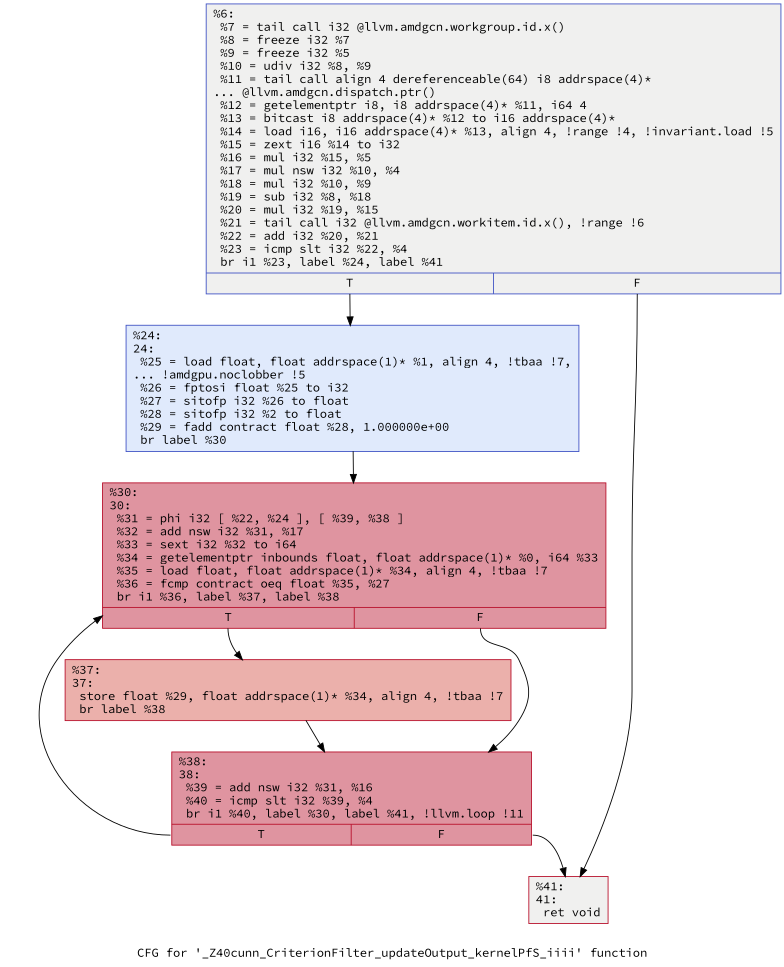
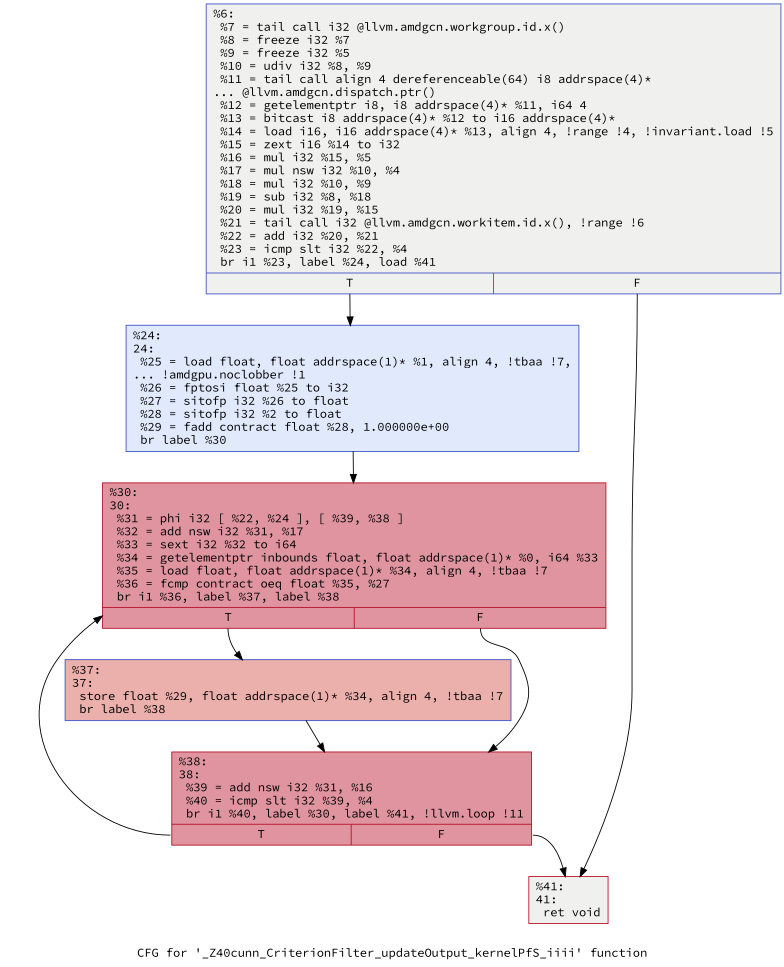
  digraph {
    fontname="Source Code Pro"
    label="CFG for '_Z40cunn_CriterionFilter_updateOutput_kernelPfS_iiii' function"
    node [color="#b70d28ff" fillcolor="#dedcdb70" fontname="Source Code Pro" shape=record style=filled]
    edge [fontname="Source Code Pro" tailport=s0]
-   n1 [color="#3d50c3ff" label="{%6:\l  %7 = tail call i32 @llvm.amdgcn.workgroup.id.x()\l  %8 = freeze i32 %7\l  %9 = freeze i32 %5\l  %10 = udiv i32 %8, %9\l  %11 = tail call align 4 dereferenceable(64) i8 addrspace(4)*\l... @llvm.amdgcn.dispatch.ptr()\l  %12 = getelementptr i8, i8 addrspace(4)* %11, i64 4\l  %13 = bitcast i8 addrspace(4)* %12 to i16 addrspace(4)*\l  %14 = load i16, i16 addrspace(4)* %13, align 4, !range !4, !invariant.load !5\l  %15 = zext i16 %14 to i32\l  %16 = mul i32 %15, %5\l  %17 = mul nsw i32 %10, %4\l  %18 = mul i32 %10, %9\l  %19 = sub i32 %8, %18\l  %20 = mul i32 %19, %15\l  %21 = tail call i32 @llvm.amdgcn.workitem.id.x(), !range !6\l  %22 = add i32 %20, %21\l  %23 = icmp slt i32 %22, %4\l  br i1 %23, label %24, label %41\l|{<s0>T|<s1>F}}"]
-   n2 [color="#3d50c3ff" fillcolor="#b9d0f970" label="{%24:\l24:                                               \l  %25 = load float, float addrspace(1)* %1, align 4, !tbaa !7,\l... !amdgpu.noclobber !5\l  %26 = fptosi float %25 to i32\l  %27 = sitofp i32 %26 to float\l  %28 = sitofp i32 %2 to float\l  %29 = fadd contract float %28, 1.000000e+00\l  br label %30\l}"]
+   n1 [color="#3d50c3ff" label="{%6:\l  %7 = tail call i32 @llvm.amdgcn.workgroup.id.x()\l  %8 = freeze i32 %7\l  %9 = freeze i32 %5\l  %10 = udiv i32 %8, %9\l  %11 = tail call align 4 dereferenceable(64) i8 addrspace(4)*\l... @llvm.amdgcn.dispatch.ptr()\l  %12 = getelementptr i8, i8 addrspace(4)* %11, i64 4\l  %13 = bitcast i8 addrspace(4)* %12 to i16 addrspace(4)*\l  %14 = load i16, i16 addrspace(4)* %13, align 4, !range !4, !invariant.load !5\l  %15 = zext i16 %14 to i32\l  %16 = mul i32 %15, %5\l  %17 = mul nsw i32 %10, %4\l  %18 = mul i32 %10, %9\l  %19 = sub i32 %8, %18\l  %20 = mul i32 %19, %15\l  %21 = tail call i32 @llvm.amdgcn.workitem.id.x(), !range !6\l  %22 = add i32 %20, %21\l  %23 = icmp slt i32 %22, %4\l  br i1 %23, label %24, load %41\l|{<s0>T|<s1>F}}"]
+   n2 [color="#3d50c3ff" fillcolor="#b9d0f970" label="{%24:\l24:                                               \l  %25 = load float, float addrspace(1)* %1, align 4, !tbaa !7,\l... !amdgpu.noclobber !1\l  %26 = fptosi float %25 to i32\l  %27 = sitofp i32 %26 to float\l  %28 = sitofp i32 %2 to float\l  %29 = fadd contract float %28, 1.000000e+00\l  br label %30\l}"]
    n3 [label="{%41:\l41:                                               \l  ret void\l}"]
    n4 [fillcolor="#b70d2870" label="{%30:\l30:                                               \l  %31 = phi i32 [ %22, %24 ], [ %39, %38 ]\l  %32 = add nsw i32 %31, %17\l  %33 = sext i32 %32 to i64\l  %34 = getelementptr inbounds float, float addrspace(1)* %0, i64 %33\l  %35 = load float, float addrspace(1)* %34, align 4, !tbaa !7\l  %36 = fcmp contract oeq float %35, %27\l  br i1 %36, label %37, label %38\l|{<s0>T|<s1>F}}"]
-   n5 [fillcolor="#d24b4070" label="{%37:\l37:                                               \l  store float %29, float addrspace(1)* %34, align 4, !tbaa !7\l  br label %38\l}"]
+   n5 [color="#3d50c3ff" fillcolor="#d24b4070" label="{%37:\l37:                                               \l  store float %29, float addrspace(1)* %34, align 4, !tbaa !7\l  br label %38\l}"]
    n6 [fillcolor="#b70d2870" label="{%38:\l38:                                               \l  %39 = add nsw i32 %31, %16\l  %40 = icmp slt i32 %39, %4\l  br i1 %40, label %30, label %41, !llvm.loop !11\l|{<s0>T|<s1>F}}"]
    n1 -> n2
    n1 -> n3 [tailport=s1]
    n2 -> n4
    n4 -> n5
    n4 -> n6 [tailport=s1]
    n5 -> n6
    n6 -> n3 [tailport=s1]
    n6 -> n4
  }
